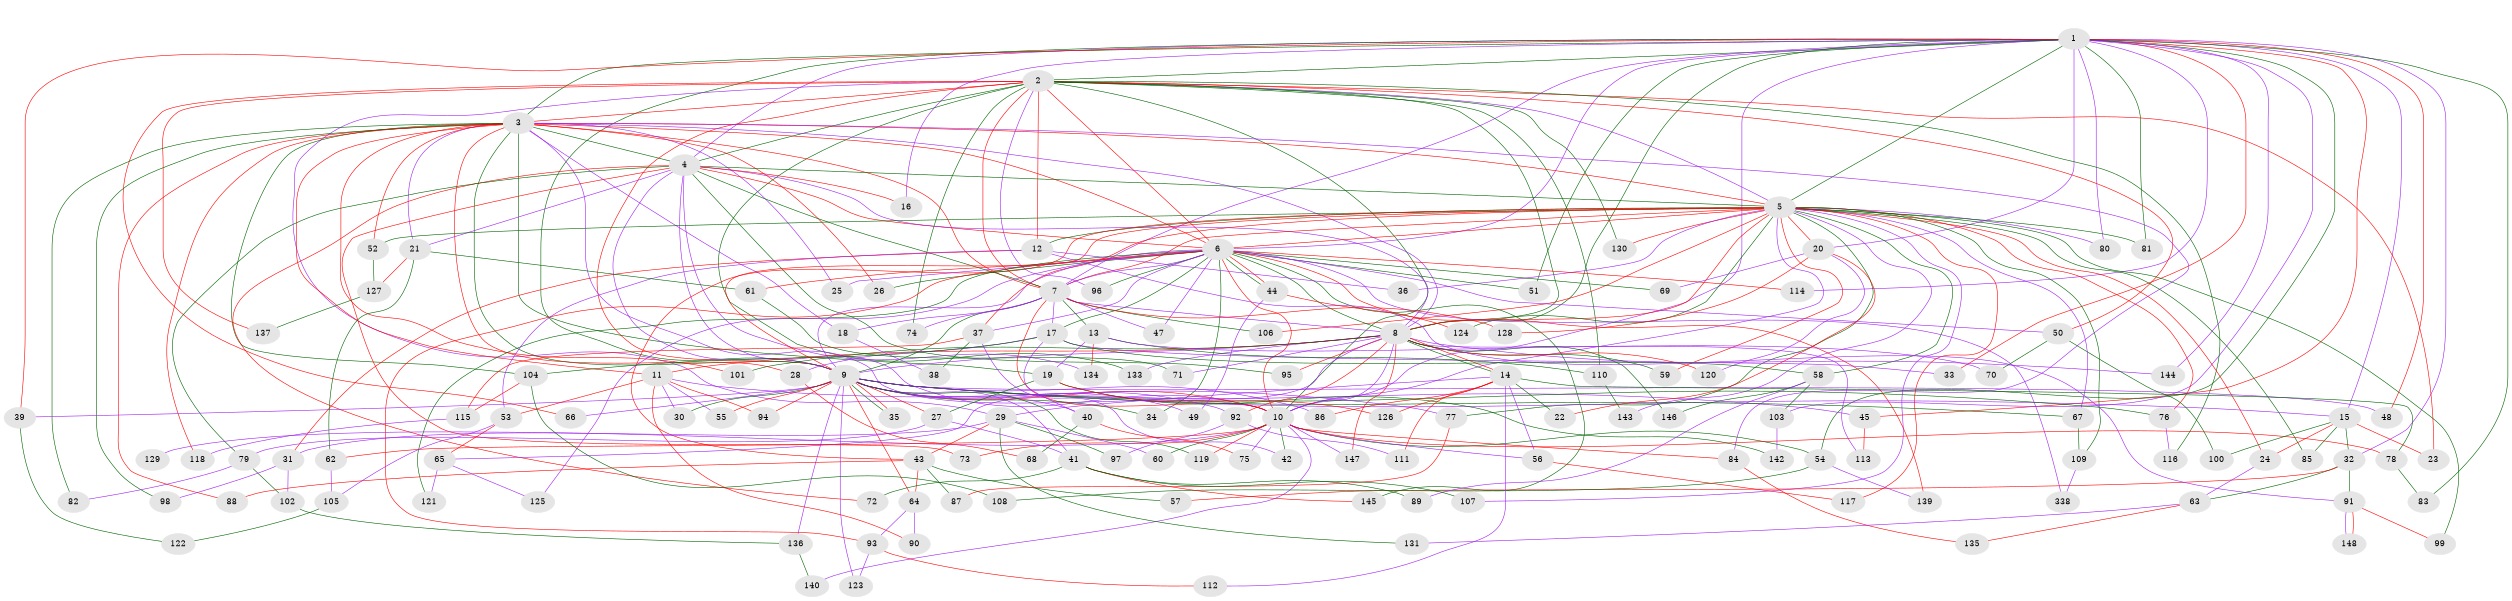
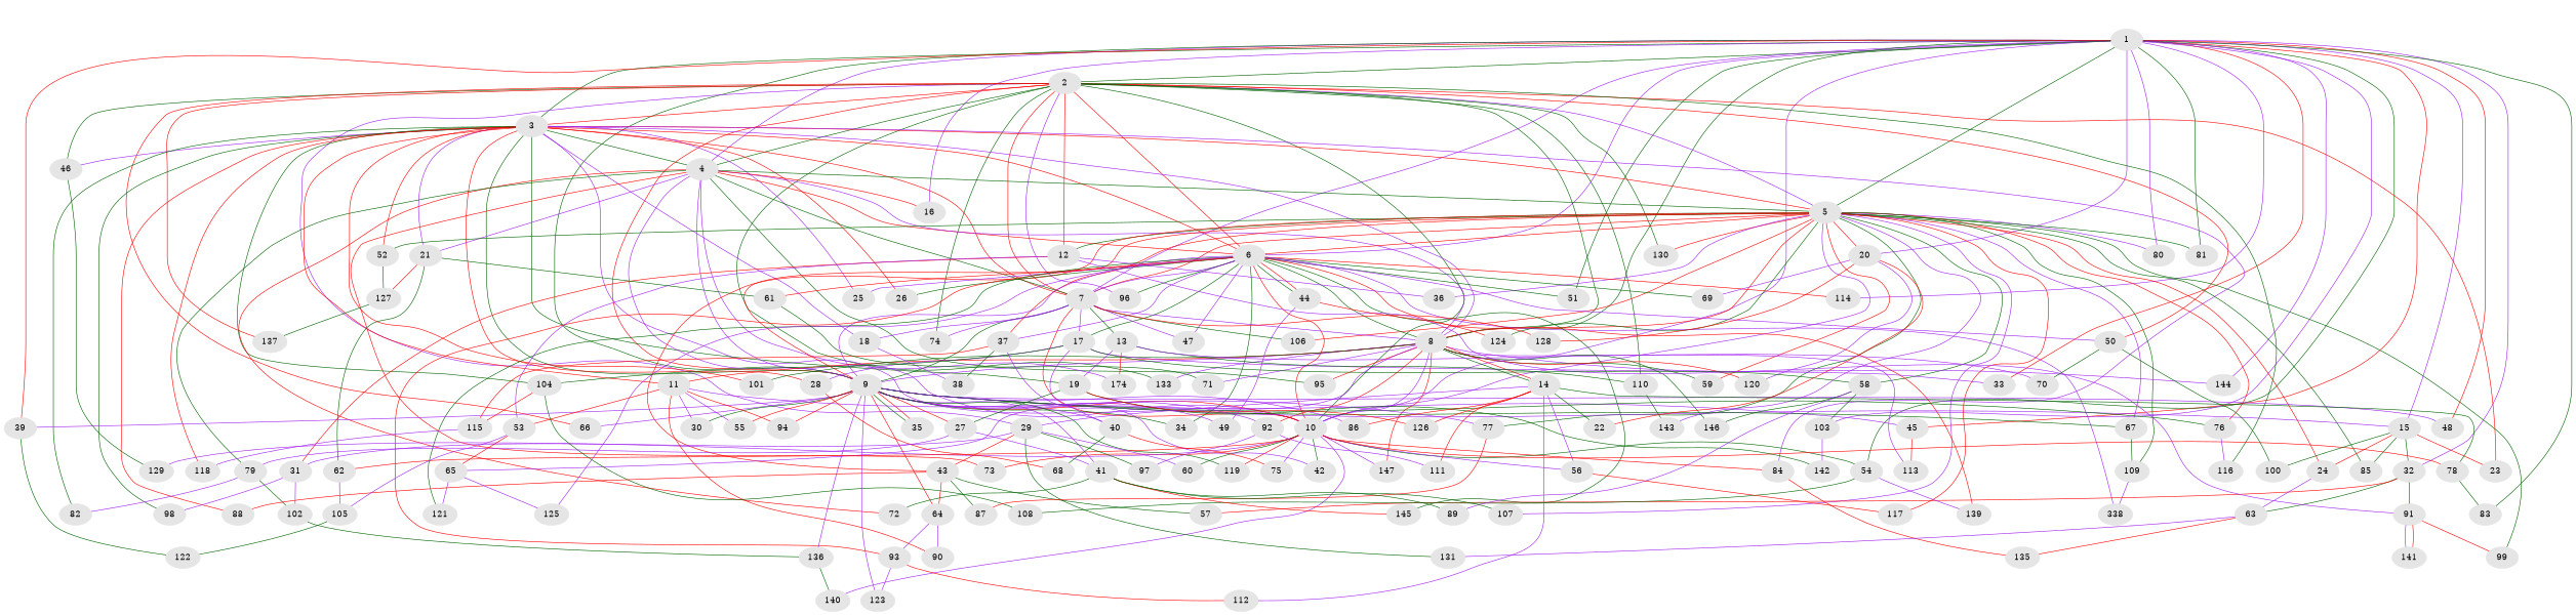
  graph {
    node [color=gray90 style=filled]
    edge [color=purple]
    1
    2
    3
    4
    5
    6
    7
    8
    9
    10
    15
    16
    20
    32
    33
    39
    45
    48
    51
    54
    80
    81
    83
    103
    114
    144
    12
    23
    29
+   46
    50
    66
    74
    96
    110
    116
    130
    133
    137
    11
    18
    19
    21
    25
    26
    28
    52
    82
    84
    88
    98
    101
    104
    118
    72
    73
    79
    95
-   134
+   134 [label=174]
    24
    36
    37
    43
    58
    59
    67
    76
    77
    85
    99
    106
    107
    109
    117
    124
    143
    17
    34
    44
    47
    61
    69
    93
    121
    125
    n86 [label=338]
    139
    145
    13
    128
    14
    65
    71
    92
    113
    120
    146
    147
    27
    30
    35
    40
    41
    49
    55
    64
    86
    94
    119
    123
    136
    31
    42
    56
    60
    62
    75
    78
    140
    100
    22
    91
    63
    57
    122
    108
    142
    53
    97
    129
    131
    70
    90
    38
    126
    127
    68
    135
    115
    102
    87
    89
    112
    111
    105
-   141 [label=148]
+   141
    1 -- 2 [color=darkgreen]
    1 -- 3 [color=darkgreen]
    1 -- 4
    1 -- 5 [color=darkgreen]
    1 -- 6
    1 -- 7
    1 -- 8 [color=darkgreen]
    1 -- 9 [color=darkgreen]
    1 -- 10
    1 -- 15
    1 -- 16
    1 -- 20
    1 -- 32
    1 -- 33 [color=red]
    1 -- 39 [color=red]
    1 -- 45 [color=red]
    1 -- 48 [color=red]
    1 -- 51 [color=darkgreen]
    1 -- 54 [color=darkgreen]
    1 -- 80
    1 -- 81 [color=darkgreen]
    1 -- 83 [color=darkgreen]
    1 -- 103
    1 -- 114
    1 -- 144
    2 -- 3 [color=red]
    2 -- 4 [color=darkgreen]
    2 -- 5
    2 -- 6 [color=red]
    2 -- 7 [color=red]
    2 -- 8 [color=darkgreen]
    2 -- 9 [color=red]
    2 -- 10 [color=darkgreen]
    2 -- 12 [color=red]
    2 -- 23 [color=red]
    2 -- 29
+   2 -- 46 [color=darkgreen]
    2 -- 50 [color=red]
    2 -- 66 [color=red]
    2 -- 74 [color=darkgreen]
    2 -- 96
    2 -- 110 [color=darkgreen]
    2 -- 116 [color=darkgreen]
    2 -- 130 [color=darkgreen]
    2 -- 133 [color=darkgreen]
    2 -- 137 [color=red]
    3 -- 4 [color=darkgreen]
    3 -- 5 [color=red]
    3 -- 6 [color=red]
    3 -- 7 [color=red]
    3 -- 8
    3 -- 9 [color=darkgreen]
    3 -- 10
+   3 -- 46
    3 -- 11 [color=red]
    3 -- 18
    3 -- 19 [color=darkgreen]
    3 -- 21
    3 -- 25
    3 -- 26 [color=red]
    3 -- 28 [color=red]
    3 -- 52 [color=red]
    3 -- 82 [color=darkgreen]
    3 -- 84
    3 -- 88 [color=red]
    3 -- 98 [color=darkgreen]
    3 -- 101 [color=red]
    3 -- 104 [color=darkgreen]
    3 -- 118 [color=red]
    4 -- 5 [color=darkgreen]
    4 -- 6 [color=red]
    4 -- 7 [color=darkgreen]
    4 -- 8
    4 -- 9
    4 -- 10
    4 -- 16 [color=red]
    4 -- 21
    4 -- 72 [color=red]
    4 -- 73 [color=red]
    4 -- 79 [color=darkgreen]
    4 -- 95 [color=darkgreen]
    4 -- 134
    5 -- 6 [color=red]
    5 -- 7 [color=red]
    5 -- 8 [color=red]
    5 -- 9 [color=red]
    5 -- 10
    5 -- 20 [color=red]
    5 -- 80
    5 -- 81 [color=darkgreen]
    5 -- 12 [color=darkgreen]
    5 -- 130 [color=red]
    5 -- 52 [color=darkgreen]
    5 -- 24 [color=red]
    5 -- 36
    5 -- 37 [color=red]
    5 -- 43 [color=red]
    5 -- 58 [color=darkgreen]
    5 -- 59 [color=red]
    5 -- 67
    5 -- 76 [color=red]
    5 -- 77 [color=darkgreen]
    5 -- 85 [color=darkgreen]
    5 -- 99 [color=darkgreen]
    5 -- 106 [color=red]
    5 -- 107
    5 -- 109 [color=darkgreen]
    5 -- 117 [color=red]
    5 -- 124 [color=darkgreen]
    5 -- 143
    6 -- 7
    6 -- 8 [color=darkgreen]
    6 -- 9
    6 -- 10 [color=red]
    6 -- 51 [color=darkgreen]
    6 -- 114 [color=red]
    6 -- 50
    6 -- 96 [color=darkgreen]
    6 -- 25
    6 -- 26 [color=darkgreen]
    6 -- 37
    6 -- 17 [color=darkgreen]
    6 -- 34 [color=darkgreen]
    6 -- 44 [color=darkgreen]
    6 -- 44 [color=red]
    6 -- 47
    6 -- 61 [color=red]
    6 -- 69 [color=darkgreen]
    6 -- 93 [color=red]
    6 -- 121 [color=darkgreen]
    6 -- 125
    6 -- n86
    6 -- 139 [color=red]
    6 -- 145 [color=darkgreen]
    7 -- 8
    7 -- 9 [color=darkgreen]
    7 -- 10 [color=red]
    7 -- 74
    7 -- 18
    7 -- 106 [color=darkgreen]
    7 -- 17
    7 -- 47
    7 -- 13 [color=darkgreen]
    7 -- 128 [color=red]
    8 -- 9
    8 -- 10
    8 -- 144
    8 -- 133
    8 -- 11 [color=red]
    8 -- 101 [color=darkgreen]
    8 -- 95 [color=red]
    8 -- 59 [color=darkgreen]
    8 -- 14 [color=darkgreen]
    8 -- 14 [color=red]
    8 -- 65
    8 -- 71
    8 -- 92 [color=red]
    8 -- 113
    8 -- 120 [color=red]
    8 -- 146 [color=darkgreen]
    8 -- 147 [color=red]
    9 -- 10 [color=red]
    9 -- 15
    9 -- 39
    9 -- 45
    9 -- 48
    9 -- 66
    9 -- 67 [color=darkgreen]
    9 -- 76 [color=darkgreen]
    9 -- 34 [color=darkgreen]
    9 -- 92
    9 -- 27 [color=red]
    9 -- 30 [color=darkgreen]
    9 -- 35 [color=darkgreen]
    9 -- 35 [color=red]
    9 -- 40
    9 -- 41
    9 -- 49
    9 -- 55 [color=red]
    9 -- 64 [color=red]
    9 -- 86
    9 -- 94 [color=red]
    9 -- 119 [color=darkgreen]
    9 -- 123
    9 -- 136
    10 -- 54 [color=darkgreen]
    10 -- 84 [color=red]
    10 -- 73 [color=red]
    10 -- 147
    10 -- 119 [color=red]
    10 -- 31
    10 -- 42 [color=darkgreen]
    10 -- 56
    10 -- 60 [color=darkgreen]
    10 -- 62 [color=red]
    10 -- 75
    10 -- 78 [color=red]
    10 -- 140
    15 -- 32 [color=darkgreen]
    15 -- 23 [color=red]
    15 -- 24 [color=red]
    15 -- 85 [color=darkgreen]
    15 -- 100 [color=darkgreen]
    20 -- 69
    20 -- 128 [color=red]
    20 -- 120
    20 -- 22 [color=red]
    32 -- 91 [color=darkgreen]
    32 -- 63 [color=darkgreen]
    32 -- 57 [color=red]
    39 -- 122 [color=darkgreen]
    45 -- 113 [color=red]
    54 -- 139
    54 -- 108 [color=darkgreen]
    103 -- 142
    12 -- 36
    12 -- 31 [color=red]
    12 -- 91
    12 -- 53
    29 -- 43 [color=red]
    29 -- 60
    29 -- 97 [color=darkgreen]
    29 -- 129
    29 -- 131 [color=darkgreen]
+   46 -- 129 [color=darkgreen]
    50 -- 100 [color=darkgreen]
    50 -- 70 [color=darkgreen]
    110 -- 143 [color=darkgreen]
    11 -- 77
    11 -- 30
    11 -- 55
    11 -- 94 [color=red]
    11 -- 53 [color=red]
    11 -- 90 [color=red]
    18 -- 38
    19 -- 27 [color=darkgreen]
    19 -- 142 [color=darkgreen]
    19 -- 126 [color=red]
    21 -- 61 [color=darkgreen]
    21 -- 62 [color=darkgreen]
    21 -- 127 [color=red]
    28 -- 68 [color=red]
    52 -- 127 [color=darkgreen]
    84 -- 135 [color=red]
    104 -- 108 [color=darkgreen]
    104 -- 115 [color=red]
    79 -- 82
    79 -- 102 [color=darkgreen]
    24 -- 63
    37 -- 42
    37 -- 38 [color=darkgreen]
    37 -- 115 [color=red]
    43 -- 88 [color=red]
    43 -- 64 [color=red]
    43 -- 57 [color=darkgreen]
    43 -- 87 [color=darkgreen]
    58 -- 103 [color=darkgreen]
    58 -- 146 [color=darkgreen]
    58 -- 89
    67 -- 109 [color=darkgreen]
    76 -- 116
    77 -- 87 [color=red]
    109 -- n86
    17 -- 33
    17 -- 28
    17 -- 104 [color=darkgreen]
    17 -- 58 [color=darkgreen]
    17 -- 40
    44 -- 124 [color=red]
    44 -- 49
    61 -- 71 [color=darkgreen]
    93 -- 123
    93 -- 112 [color=red]
    13 -- 110 [color=darkgreen]
    13 -- 19
    13 -- 134 [color=red]
    13 -- 70
    14 -- 29
    14 -- 86 [color=red]
    14 -- 56
    14 -- 78 [color=darkgreen]
    14 -- 22 [color=darkgreen]
    14 -- 126 [color=red]
    14 -- 112
    14 -- 111 [color=red]
    65 -- 121
    65 -- 125
    92 -- 97
    92 -- 111
    27 -- 79
    27 -- 41
    40 -- 75 [color=red]
    40 -- 68 [color=darkgreen]
    41 -- 72 [color=darkgreen]
    41 -- 107 [color=darkgreen]
    41 -- 145 [color=red]
    41 -- 89 [color=darkgreen]
    64 -- 93
    64 -- 90
    136 -- 140 [color=darkgreen]
    31 -- 98
    31 -- 102
    56 -- 117 [color=red]
    62 -- 105
    78 -- 83 [color=darkgreen]
    91 -- 99 [color=red]
    91 -- 141
    91 -- 141 [color=red]
    63 -- 131
    63 -- 135 [color=red]
    53 -- 65 [color=red]
    53 -- 105
    127 -- 137 [color=darkgreen]
    115 -- 118
    102 -- 136 [color=darkgreen]
    105 -- 122 [color=darkgreen]
  }
